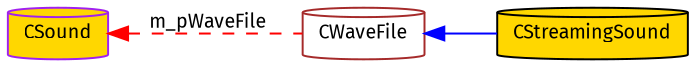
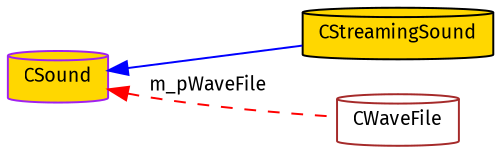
  digraph {
    fontname="Fira Sans"
    rankdir=LR
    node [fillcolor=gold fontname="Fira Sans" fontsize=10 shape=cylinder style=filled]
    edge [dir=back fontname="Fira Sans" fontsize=10 labelfontname=Helvetica labelfontsize=10]
    n1 [color=black fontcolor=black height=0.2 label=CStreamingSound width=0.4]
    n2 [color=purple height=0.2 label=CSound width=0.4]
    n3 [color=brown fillcolor=white height=0.2 label=CWaveFile width=0.4]
-   n3 -> n1 [color=blue style=solid]
+   n2 -> n1 [color=blue style=solid]
    n2 -> n3 [color=red label=" m_pWaveFile" style=dashed]
  }
